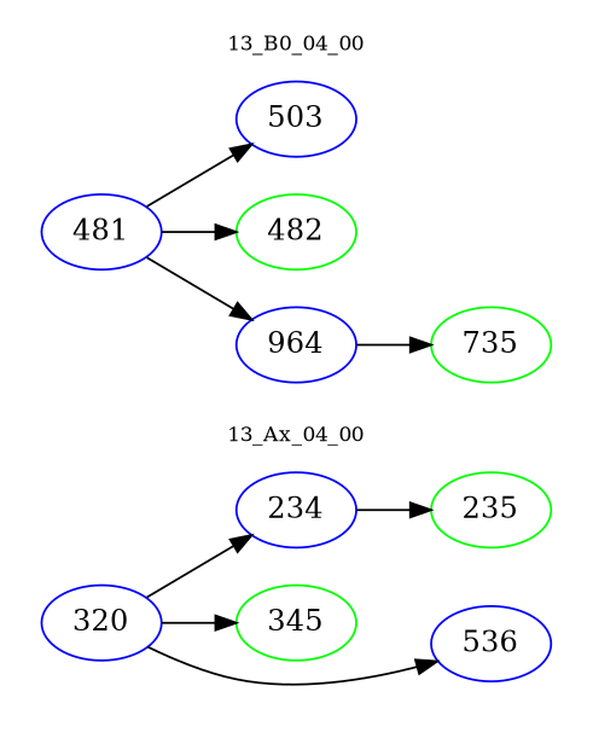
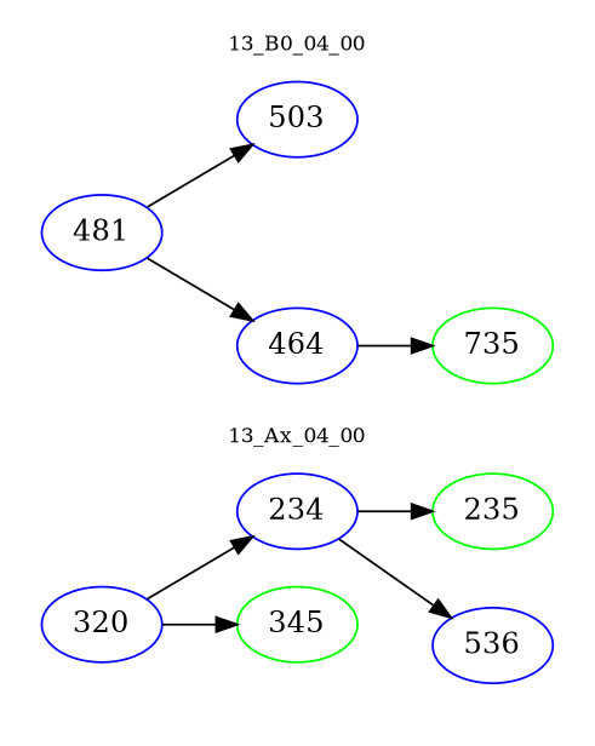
  digraph {
    rankdir=LR
    node [color=blue]
    edge [color=black]
    n1 [label=320]
    n2 [label=536]
    n3 [color=green label=345]
    n4 [label=234]
    n5 [color=green label=235]
    n6 [label=481]
-   n7 [label=964]
-   n8 [color=green label=482]
+   n7 [label=464]
    n9 [label=503]
    n10 [color=green label=735]
    subgraph cluster_1 {
      color=white
      fontsize=10
      label="13_Ax_04_00"
      n1
      n2
      n3
      n4
      n5
    }
    subgraph cluster_2 {
      color=white
      fontsize=10
      label="13_B0_04_00"
      n6
      n7
-     n8
      n9
      n10
    }
-   n1 -> n2
+   n4 -> n2
    n1 -> n3
    n1 -> n4
    n4 -> n5
    n6 -> n7
-   n6 -> n8
    n6 -> n9
    n7 -> n10
  }
